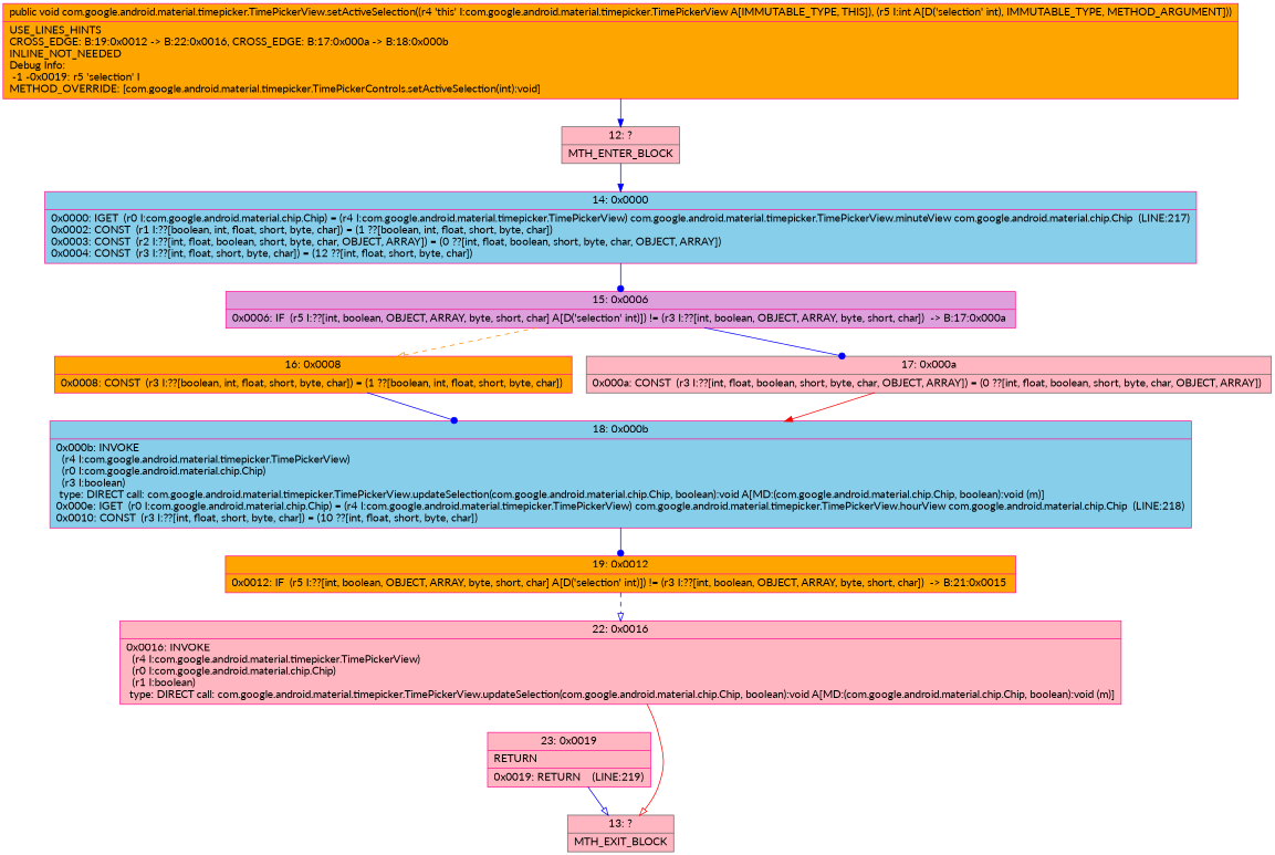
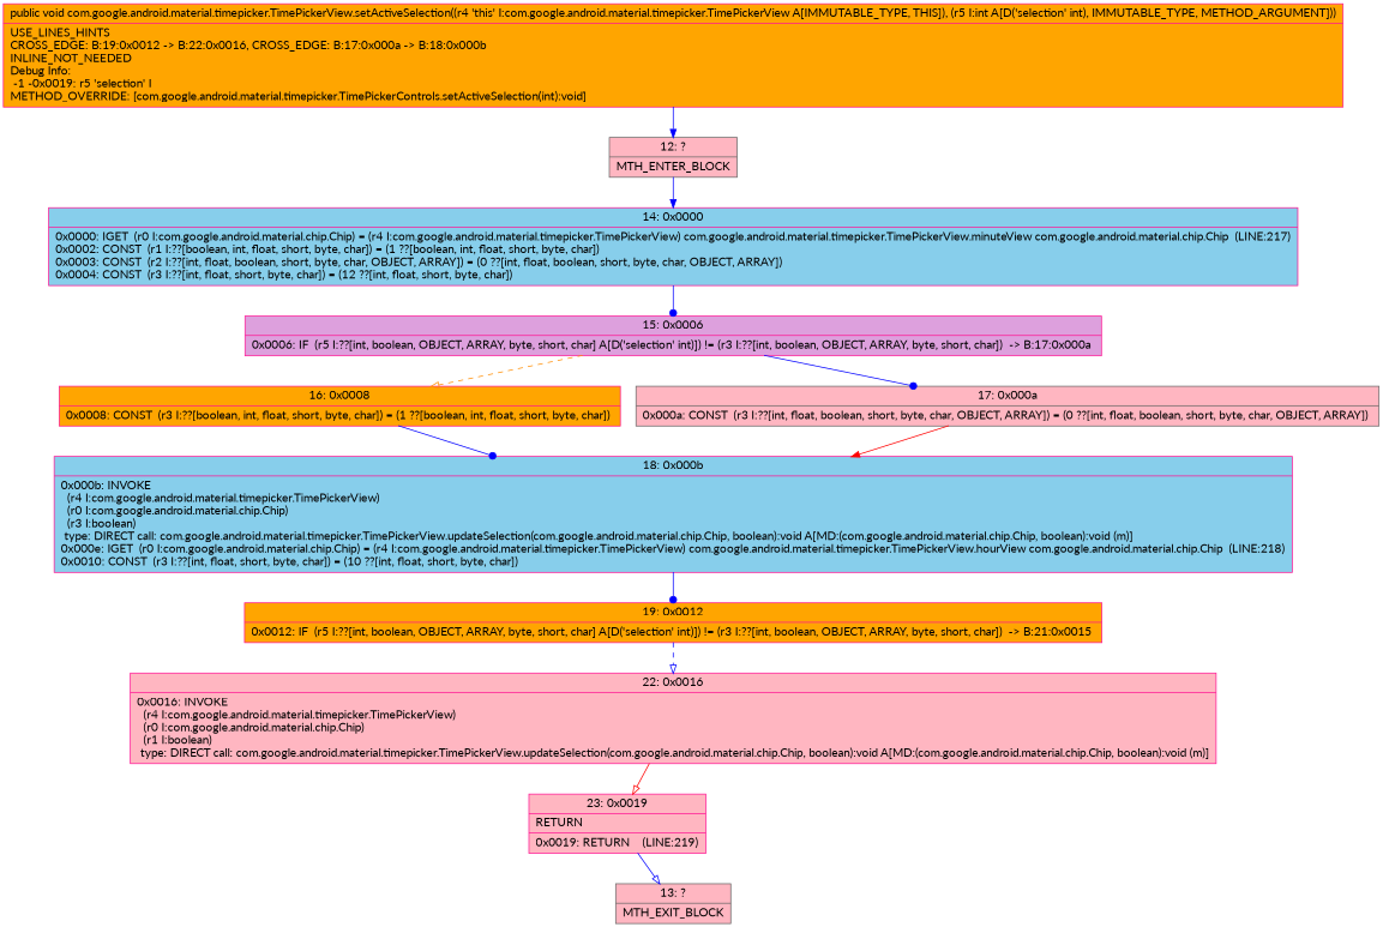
  digraph {
    fontname=Lato
    node [color=deeppink fillcolor=lightpink fontname=Lato shape=record style=filled]
    edge [arrowhead=dot color=blue fontname=Lato]
    n1 [color=gray40 label="{12\:\ ?|MTH_ENTER_BLOCK\l}"]
    n2 [fillcolor=skyblue label="{14\:\ 0x0000|0x0000: IGET  (r0 I:com.google.android.material.chip.Chip) = (r4 I:com.google.android.material.timepicker.TimePickerView) com.google.android.material.timepicker.TimePickerView.minuteView com.google.android.material.chip.Chip  (LINE:217)\l0x0002: CONST  (r1 I:??[boolean, int, float, short, byte, char]) = (1 ??[boolean, int, float, short, byte, char]) \l0x0003: CONST  (r2 I:??[int, float, boolean, short, byte, char, OBJECT, ARRAY]) = (0 ??[int, float, boolean, short, byte, char, OBJECT, ARRAY]) \l0x0004: CONST  (r3 I:??[int, float, short, byte, char]) = (12 ??[int, float, short, byte, char]) \l}"]
    n3 [fillcolor=plum label="{15\:\ 0x0006|0x0006: IF  (r5 I:??[int, boolean, OBJECT, ARRAY, byte, short, char] A[D('selection' int)]) != (r3 I:??[int, boolean, OBJECT, ARRAY, byte, short, char])  \-\> B:17:0x000a \l}"]
    n4 [fillcolor=orange label="{16\:\ 0x0008|0x0008: CONST  (r3 I:??[boolean, int, float, short, byte, char]) = (1 ??[boolean, int, float, short, byte, char]) \l}"]
    n5 [color=gray40 label="{17\:\ 0x000a|0x000a: CONST  (r3 I:??[int, float, boolean, short, byte, char, OBJECT, ARRAY]) = (0 ??[int, float, boolean, short, byte, char, OBJECT, ARRAY]) \l}"]
    n6 [fillcolor=skyblue label="{18\:\ 0x000b|0x000b: INVOKE  \l  (r4 I:com.google.android.material.timepicker.TimePickerView)\l  (r0 I:com.google.android.material.chip.Chip)\l  (r3 I:boolean)\l type: DIRECT call: com.google.android.material.timepicker.TimePickerView.updateSelection(com.google.android.material.chip.Chip, boolean):void A[MD:(com.google.android.material.chip.Chip, boolean):void (m)]\l0x000e: IGET  (r0 I:com.google.android.material.chip.Chip) = (r4 I:com.google.android.material.timepicker.TimePickerView) com.google.android.material.timepicker.TimePickerView.hourView com.google.android.material.chip.Chip  (LINE:218)\l0x0010: CONST  (r3 I:??[int, float, short, byte, char]) = (10 ??[int, float, short, byte, char]) \l}"]
    n7 [fillcolor=orange label="{19\:\ 0x0012|0x0012: IF  (r5 I:??[int, boolean, OBJECT, ARRAY, byte, short, char] A[D('selection' int)]) != (r3 I:??[int, boolean, OBJECT, ARRAY, byte, short, char])  \-\> B:21:0x0015 \l}"]
    n8 [label="{22\:\ 0x0016|0x0016: INVOKE  \l  (r4 I:com.google.android.material.timepicker.TimePickerView)\l  (r0 I:com.google.android.material.chip.Chip)\l  (r1 I:boolean)\l type: DIRECT call: com.google.android.material.timepicker.TimePickerView.updateSelection(com.google.android.material.chip.Chip, boolean):void A[MD:(com.google.android.material.chip.Chip, boolean):void (m)]\l}"]
    n9 [label="{23\:\ 0x0019|RETURN\l|0x0019: RETURN    (LINE:219)\l}"]
    n10 [color=gray40 label="{13\:\ ?|MTH_EXIT_BLOCK\l}"]
    n11 [fillcolor=orange label="{public void com.google.android.material.timepicker.TimePickerView.setActiveSelection((r4 'this' I:com.google.android.material.timepicker.TimePickerView A[IMMUTABLE_TYPE, THIS]), (r5 I:int A[D('selection' int), IMMUTABLE_TYPE, METHOD_ARGUMENT]))  | USE_LINES_HINTS\lCROSS_EDGE: B:19:0x0012 \-\> B:22:0x0016, CROSS_EDGE: B:17:0x000a \-\> B:18:0x000b\lINLINE_NOT_NEEDED\lDebug Info:\l  \-1 \-0x0019: r5 'selection' I\lMETHOD_OVERRIDE: [com.google.android.material.timepicker.TimePickerControls.setActiveSelection(int):void]\l}"]
    n1 -> n2 [arrowhead=normal]
    n2 -> n3
    n3 -> n4 [arrowhead=onormal color=darkorange style=dashed]
    n3 -> n5
    n4 -> n6
    n5 -> n6 [arrowhead=normal color=red]
    n6 -> n7
    n7 -> n8 [arrowhead=onormal style=dashed]
-   n8 -> n10 [arrowhead=onormal color=red]
+   n8 -> n9 [arrowhead=onormal color=red]
    n9 -> n10 [arrowhead=onormal]
    n11 -> n1 [arrowhead=normal]
  }
